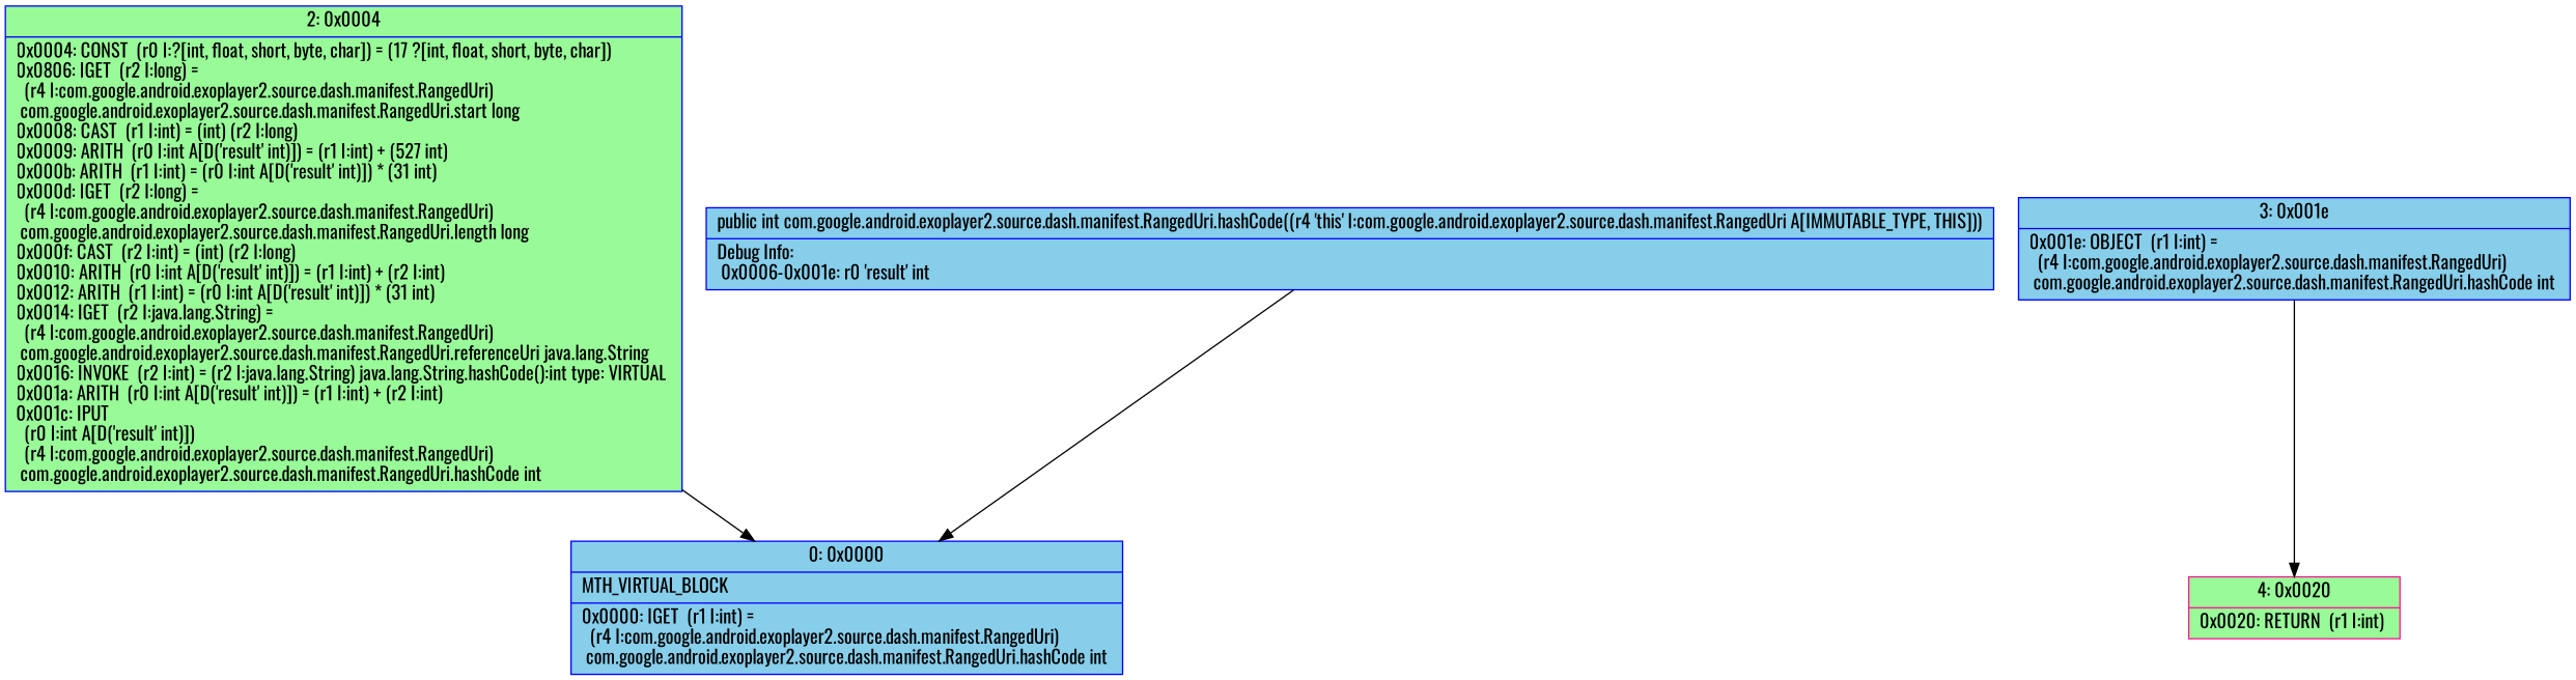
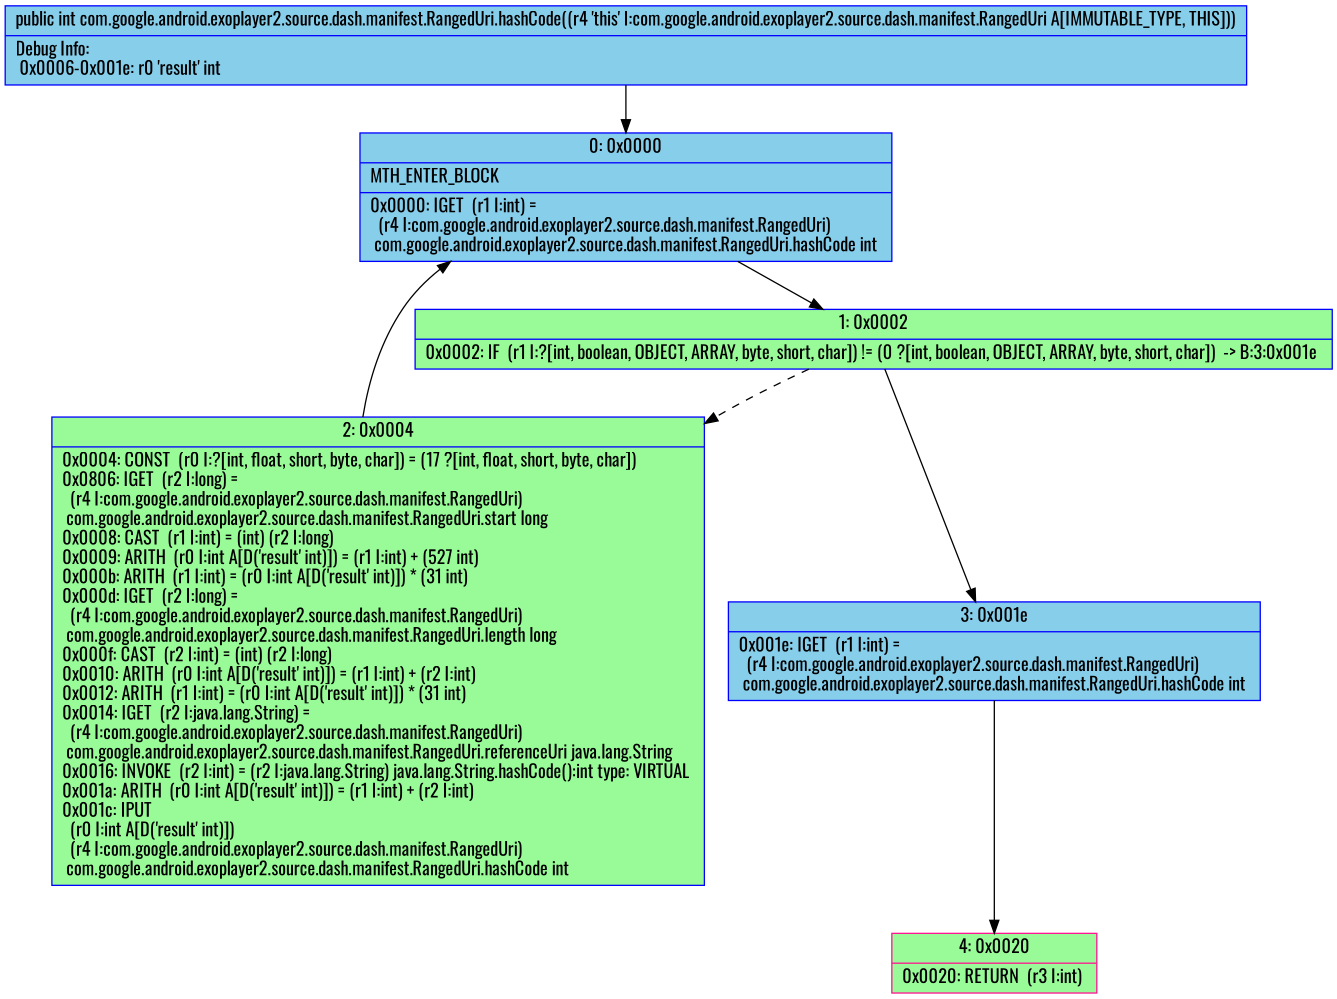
  digraph {
    fontname=Oswald
    node [color=blue fillcolor=skyblue fontname=Oswald shape=record style=filled]
    edge [fontname=Oswald]
-   n1 [label="{0\:\ 0x0000|MTH_VIRTUAL_BLOCK\l|0x0000: IGET  (r1 I:int) = \l  (r4 I:com.google.android.exoplayer2.source.dash.manifest.RangedUri)\l com.google.android.exoplayer2.source.dash.manifest.RangedUri.hashCode int \l}"]
+   n1 [label="{0\:\ 0x0000|MTH_ENTER_BLOCK\l|0x0000: IGET  (r1 I:int) = \l  (r4 I:com.google.android.exoplayer2.source.dash.manifest.RangedUri)\l com.google.android.exoplayer2.source.dash.manifest.RangedUri.hashCode int \l}"]
+   n2 [fillcolor=palegreen label="{1\:\ 0x0002|0x0002: IF  (r1 I:?[int, boolean, OBJECT, ARRAY, byte, short, char]) != (0 ?[int, boolean, OBJECT, ARRAY, byte, short, char])  \-\> B:3:0x001e \l}"]
    n3 [fillcolor=palegreen label="{2\:\ 0x0004|0x0004: CONST  (r0 I:?[int, float, short, byte, char]) = (17 ?[int, float, short, byte, char]) \l0x0806: IGET  (r2 I:long) = \l  (r4 I:com.google.android.exoplayer2.source.dash.manifest.RangedUri)\l com.google.android.exoplayer2.source.dash.manifest.RangedUri.start long \l0x0008: CAST  (r1 I:int) = (int) (r2 I:long) \l0x0009: ARITH  (r0 I:int A[D('result' int)]) = (r1 I:int) + (527 int) \l0x000b: ARITH  (r1 I:int) = (r0 I:int A[D('result' int)]) * (31 int) \l0x000d: IGET  (r2 I:long) = \l  (r4 I:com.google.android.exoplayer2.source.dash.manifest.RangedUri)\l com.google.android.exoplayer2.source.dash.manifest.RangedUri.length long \l0x000f: CAST  (r2 I:int) = (int) (r2 I:long) \l0x0010: ARITH  (r0 I:int A[D('result' int)]) = (r1 I:int) + (r2 I:int) \l0x0012: ARITH  (r1 I:int) = (r0 I:int A[D('result' int)]) * (31 int) \l0x0014: IGET  (r2 I:java.lang.String) = \l  (r4 I:com.google.android.exoplayer2.source.dash.manifest.RangedUri)\l com.google.android.exoplayer2.source.dash.manifest.RangedUri.referenceUri java.lang.String \l0x0016: INVOKE  (r2 I:int) = (r2 I:java.lang.String) java.lang.String.hashCode():int type: VIRTUAL \l0x001a: ARITH  (r0 I:int A[D('result' int)]) = (r1 I:int) + (r2 I:int) \l0x001c: IPUT  \l  (r0 I:int A[D('result' int)])\l  (r4 I:com.google.android.exoplayer2.source.dash.manifest.RangedUri)\l com.google.android.exoplayer2.source.dash.manifest.RangedUri.hashCode int \l}"]
-   n4 [label="{3\:\ 0x001e|0x001e: OBJECT  (r1 I:int) = \l  (r4 I:com.google.android.exoplayer2.source.dash.manifest.RangedUri)\l com.google.android.exoplayer2.source.dash.manifest.RangedUri.hashCode int \l}"]
-   n5 [color=deeppink fillcolor=palegreen label="{4\:\ 0x0020|0x0020: RETURN  (r1 I:int) \l}"]
+   n4 [label="{3\:\ 0x001e|0x001e: IGET  (r1 I:int) = \l  (r4 I:com.google.android.exoplayer2.source.dash.manifest.RangedUri)\l com.google.android.exoplayer2.source.dash.manifest.RangedUri.hashCode int \l}"]
+   n5 [color=deeppink fillcolor=palegreen label="{4\:\ 0x0020|0x0020: RETURN  (r3 I:int) \l}"]
    n6 [label="{public int com.google.android.exoplayer2.source.dash.manifest.RangedUri.hashCode((r4 'this' I:com.google.android.exoplayer2.source.dash.manifest.RangedUri A[IMMUTABLE_TYPE, THIS]))  | Debug Info:\l  0x0006\-0x001e: r0 'result' int\l}"]
+   n1 -> n2
+   n2 -> n3 [style=dashed]
+   n2 -> n4
    n3 -> n1
    n4 -> n5
    n6 -> n1
  }
